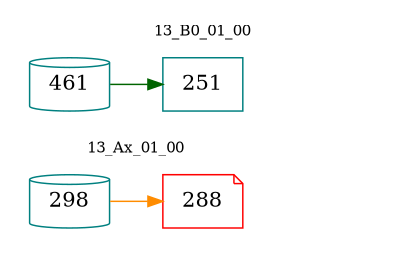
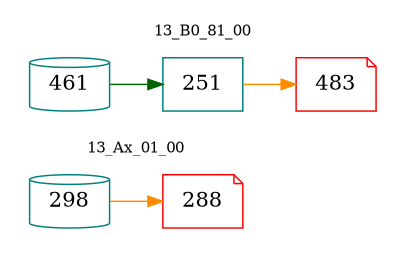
  digraph {
    rankdir=LR
    node [color=teal shape=cylinder]
    edge [color=darkorange]
    n1 [label=298]
    n2 [color=red label=288 shape=note]
    n3 [label=461]
    n4 [label=251 shape=box]
+   n5 [color=red label=483 shape=note]
    subgraph cluster_1 {
      color=white
      fontsize=10
      label="13_Ax_01_00"
      n1
      n2
    }
    subgraph cluster_2 {
      color=white
      fontsize=10
-     label="13_B0_01_00"
+     label="13_B0_81_00"
      n3
      n4
+     n5
    }
    n1 -> n2
    n3 -> n4 [color=darkgreen]
+   n4 -> n5
  }
